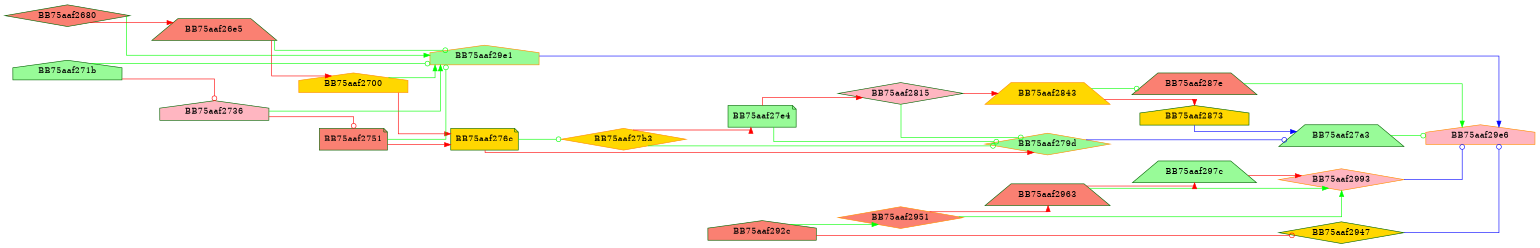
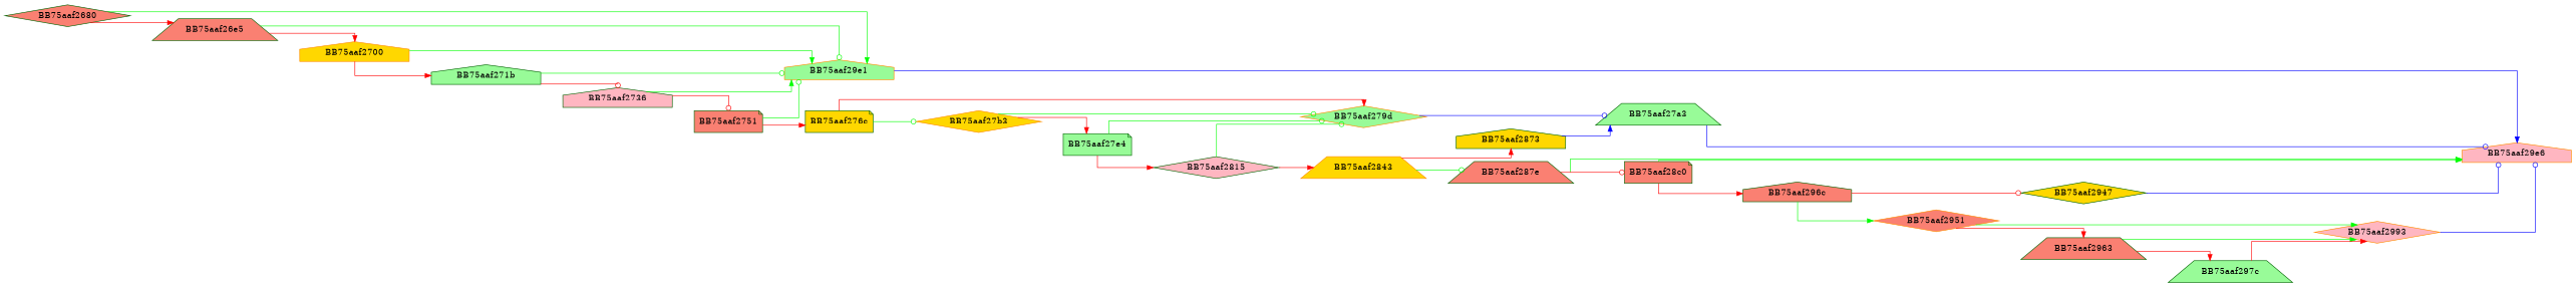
  digraph {
    rankdir=LR
    splines=ortho
    node [color=darkgreen fillcolor=salmon shape=house style=filled]
    edge [arrowhead=normal color=red]
    BB75aaf29e1 [color=darkorange fillcolor=palegreen]
    BB75aaf2680 [shape=diamond]
    BB75aaf26e5 [shape=trapezium]
    BB75aaf29e6 [color=darkorange fillcolor=lightpink]
    BB75aaf2700 [color=darkorange fillcolor=gold]
    BB75aaf271b [fillcolor=palegreen]
    BB75aaf2736 [fillcolor=lightpink]
    BB75aaf2751 [shape=note]
    BB75aaf276c [fillcolor=gold shape=note]
    BB75aaf27b3 [color=darkorange fillcolor=gold shape=diamond]
    BB75aaf279d [color=darkorange fillcolor=palegreen shape=diamond]
    BB75aaf27e4 [fillcolor=palegreen shape=note]
    BB75aaf27a3 [fillcolor=palegreen shape=trapezium]
    BB75aaf2815 [fillcolor=lightpink shape=diamond]
    BB75aaf2843 [color=darkorange fillcolor=gold shape=trapezium]
    BB75aaf287e [shape=trapezium]
    BB75aaf2873 [fillcolor=gold]
-   BB75aaf292c
+   BB75aaf28c0 [shape=note]
+   BB75aaf292c [label=BB75aaf296c]
    BB75aaf2951 [color=darkorange shape=diamond]
    BB75aaf2947 [fillcolor=gold shape=diamond]
    BB75aaf2993 [color=darkorange fillcolor=lightpink shape=diamond]
    BB75aaf2963 [shape=trapezium]
    BB75aaf297c [fillcolor=palegreen shape=trapezium]
    BB75aaf29e1 -> BB75aaf29e6 [color=blue]
    BB75aaf2680 -> BB75aaf29e1 [color=green]
    BB75aaf2680 -> BB75aaf26e5
    BB75aaf26e5 -> BB75aaf29e1 [arrowhead=odot color=green]
    BB75aaf26e5 -> BB75aaf2700
    BB75aaf2700 -> BB75aaf29e1 [color=green]
-   BB75aaf2700 -> BB75aaf276c
+   BB75aaf2700 -> BB75aaf271b
    BB75aaf271b -> BB75aaf29e1 [arrowhead=odot color=green]
    BB75aaf271b -> BB75aaf2736 [arrowhead=odot]
    BB75aaf2736 -> BB75aaf29e1 [color=green]
    BB75aaf2736 -> BB75aaf2751 [arrowhead=odot]
    BB75aaf2751 -> BB75aaf29e1 [arrowhead=odot color=green]
    BB75aaf2751 -> BB75aaf276c
    BB75aaf276c -> BB75aaf27b3 [arrowhead=odot color=green]
    BB75aaf276c -> BB75aaf279d
    BB75aaf27b3 -> BB75aaf279d [arrowhead=odot color=green]
    BB75aaf27b3 -> BB75aaf27e4
    BB75aaf279d -> BB75aaf27a3 [arrowhead=odot color=blue]
    BB75aaf27e4 -> BB75aaf279d [arrowhead=odot color=green]
    BB75aaf27e4 -> BB75aaf2815
-   BB75aaf27a3 -> BB75aaf29e6 [arrowhead=odot color=green]
+   BB75aaf27a3 -> BB75aaf29e6 [arrowhead=odot color=blue]
    BB75aaf2815 -> BB75aaf279d [arrowhead=odot color=green]
    BB75aaf2815 -> BB75aaf2843
    BB75aaf2843 -> BB75aaf287e [arrowhead=odot color=green]
    BB75aaf2843 -> BB75aaf2873
    BB75aaf287e -> BB75aaf29e6 [color=green]
+   BB75aaf287e -> BB75aaf28c0 [arrowhead=odot]
    BB75aaf2873 -> BB75aaf27a3 [color=blue]
+   BB75aaf28c0 -> BB75aaf29e6 [color=green]
+   BB75aaf28c0 -> BB75aaf292c
    BB75aaf292c -> BB75aaf2951 [color=green]
    BB75aaf292c -> BB75aaf2947 [arrowhead=odot]
    BB75aaf2951 -> BB75aaf2993 [color=green]
    BB75aaf2951 -> BB75aaf2963
    BB75aaf2947 -> BB75aaf29e6 [arrowhead=odot color=blue]
    BB75aaf2993 -> BB75aaf29e6 [arrowhead=odot color=blue]
    BB75aaf2963 -> BB75aaf2993 [color=green]
    BB75aaf2963 -> BB75aaf297c
    BB75aaf297c -> BB75aaf2993
  }
